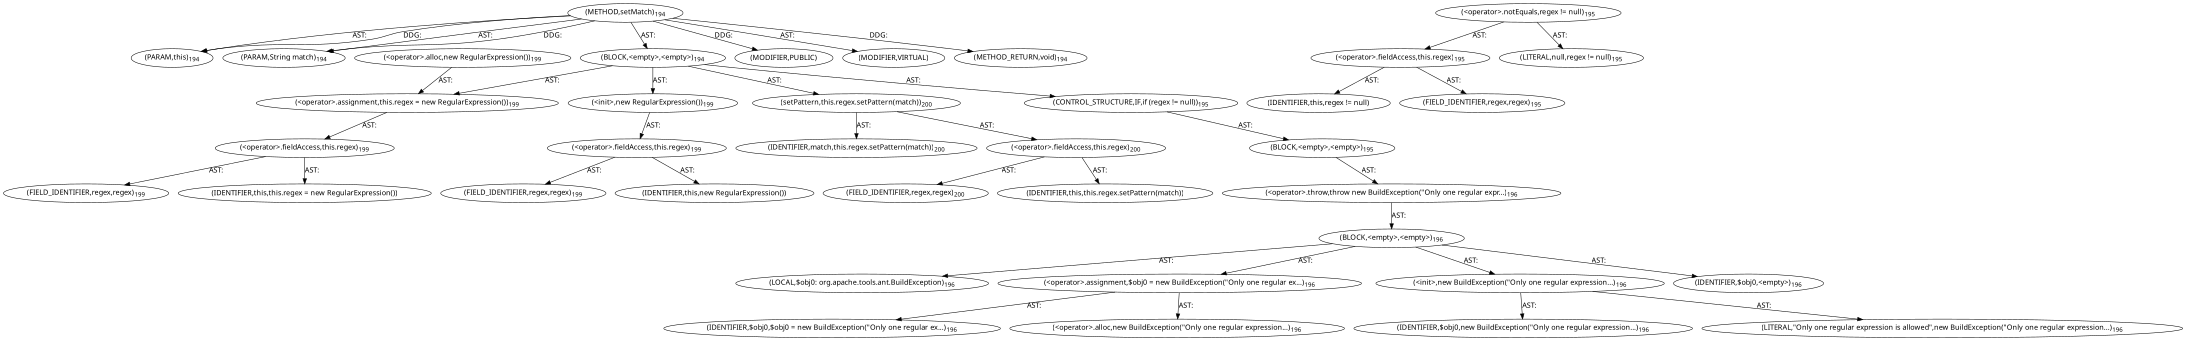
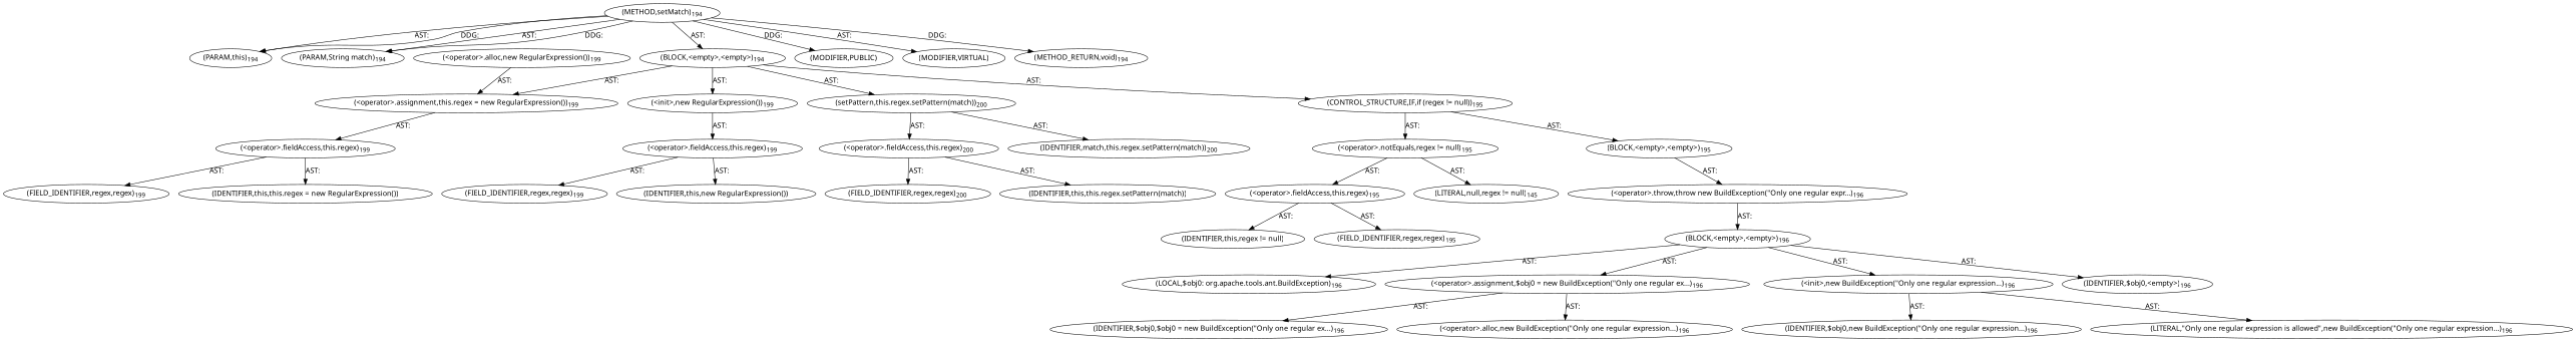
  digraph {
    fontname="Noto Sans"
    node [fontname="Noto Sans"]
    edge [fontname="Noto Sans"]
    n1 [label=<(METHOD,setMatch)<SUB>194</SUB>>]
    n2 [label=<(PARAM,this)<SUB>194</SUB>>]
    n3 [label=<(PARAM,String match)<SUB>194</SUB>>]
    n4 [label=<(BLOCK,&lt;empty&gt;,&lt;empty&gt;)<SUB>194</SUB>>]
    n5 [label=<(MODIFIER,PUBLIC)>]
    n6 [label=<(MODIFIER,VIRTUAL)>]
    n7 [label=<(METHOD_RETURN,void)<SUB>194</SUB>>]
    n8 [label=<(CONTROL_STRUCTURE,IF,if (regex != null))<SUB>195</SUB>>]
    n9 [label=<(&lt;operator&gt;.assignment,this.regex = new RegularExpression())<SUB>199</SUB>>]
    n10 [label=<(&lt;init&gt;,new RegularExpression())<SUB>199</SUB>>]
    n11 [label=<(setPattern,this.regex.setPattern(match))<SUB>200</SUB>>]
    n12 [label=<(&lt;operator&gt;.notEquals,regex != null)<SUB>195</SUB>>]
    n13 [label=<(BLOCK,&lt;empty&gt;,&lt;empty&gt;)<SUB>195</SUB>>]
    n14 [label=<(&lt;operator&gt;.fieldAccess,this.regex)<SUB>199</SUB>>]
    n15 [label=<(&lt;operator&gt;.fieldAccess,this.regex)<SUB>199</SUB>>]
    n16 [label=<(&lt;operator&gt;.fieldAccess,this.regex)<SUB>200</SUB>>]
    n17 [label=<(IDENTIFIER,match,this.regex.setPattern(match))<SUB>200</SUB>>]
    n18 [label=<(&lt;operator&gt;.fieldAccess,this.regex)<SUB>195</SUB>>]
-   n19 [label=<(LITERAL,null,regex != null)<SUB>195</SUB>>]
+   n19 [label=<(LITERAL,null,regex != null)<SUB>145</SUB>>]
    n20 [label=<(&lt;operator&gt;.throw,throw new BuildException(&quot;Only one regular expr...)<SUB>196</SUB>>]
    n21 [label=<(IDENTIFIER,this,regex != null)>]
    n22 [label=<(FIELD_IDENTIFIER,regex,regex)<SUB>195</SUB>>]
    n23 [label=<(BLOCK,&lt;empty&gt;,&lt;empty&gt;)<SUB>196</SUB>>]
    n24 [label=<(LOCAL,$obj0: org.apache.tools.ant.BuildException)<SUB>196</SUB>>]
    n25 [label=<(&lt;operator&gt;.assignment,$obj0 = new BuildException(&quot;Only one regular ex...)<SUB>196</SUB>>]
    n26 [label=<(&lt;init&gt;,new BuildException(&quot;Only one regular expression...)<SUB>196</SUB>>]
    n27 [label=<(IDENTIFIER,$obj0,&lt;empty&gt;)<SUB>196</SUB>>]
    n28 [label=<(IDENTIFIER,$obj0,$obj0 = new BuildException(&quot;Only one regular ex...)<SUB>196</SUB>>]
    n29 [label=<(&lt;operator&gt;.alloc,new BuildException(&quot;Only one regular expression...)<SUB>196</SUB>>]
    n30 [label=<(IDENTIFIER,$obj0,new BuildException(&quot;Only one regular expression...)<SUB>196</SUB>>]
    n31 [label=<(LITERAL,&quot;Only one regular expression is allowed&quot;,new BuildException(&quot;Only one regular expression...)<SUB>196</SUB>>]
    n32 [label=<(IDENTIFIER,this,this.regex = new RegularExpression())>]
    n33 [label=<(FIELD_IDENTIFIER,regex,regex)<SUB>199</SUB>>]
    n34 [label=<(&lt;operator&gt;.alloc,new RegularExpression())<SUB>199</SUB>>]
    n35 [label=<(IDENTIFIER,this,new RegularExpression())>]
    n36 [label=<(FIELD_IDENTIFIER,regex,regex)<SUB>199</SUB>>]
    n37 [label=<(IDENTIFIER,this,this.regex.setPattern(match))>]
    n38 [label=<(FIELD_IDENTIFIER,regex,regex)<SUB>200</SUB>>]
    n1 -> n2 [label="AST: "]
    n1 -> n2 [label="DDG: "]
    n1 -> n3 [label="AST: "]
    n1 -> n3 [label="DDG: "]
    n1 -> n4 [label="AST: "]
    n1 -> n5 [label="DDG: "]
    n1 -> n6 [label="AST: "]
    n1 -> n7 [label="DDG: "]
    n4 -> n8 [label="AST: "]
    n4 -> n9 [label="AST: "]
    n4 -> n10 [label="AST: "]
    n4 -> n11 [label="AST: "]
+   n8 -> n12 [label="AST: "]
    n8 -> n13 [label="AST: "]
    n9 -> n14 [label="AST: "]
    n10 -> n15 [label="AST: "]
    n11 -> n16 [label="AST: "]
    n11 -> n17 [label="AST: "]
    n12 -> n18 [label="AST: "]
    n12 -> n19 [label="AST: "]
    n13 -> n20 [label="AST: "]
    n14 -> n32 [label="AST: "]
    n14 -> n33 [label="AST: "]
    n15 -> n35 [label="AST: "]
    n15 -> n36 [label="AST: "]
    n16 -> n37 [label="AST: "]
    n16 -> n38 [label="AST: "]
    n18 -> n21 [label="AST: "]
    n18 -> n22 [label="AST: "]
    n20 -> n23 [label="AST: "]
    n23 -> n24 [label="AST: "]
    n23 -> n25 [label="AST: "]
    n23 -> n26 [label="AST: "]
    n23 -> n27 [label="AST: "]
    n25 -> n28 [label="AST: "]
    n25 -> n29 [label="AST: "]
    n26 -> n30 [label="AST: "]
    n26 -> n31 [label="AST: "]
    n34 -> n9 [label="AST: "]
  }
